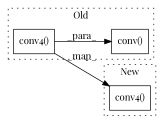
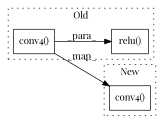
  digraph {
    rankdir=LR
    fontname="Playfair Display"
    node [a=75 l="11,1" shape=box fontname="Playfair Display"]
    edge [fontname="Playfair Display"]
    n1 [label="conv4()" s="1757,1769"]
-   n2 [l="7,1" label="conv()" s="1734,1771"]
+   n2 [l="7,1" label="relu()" s="1734,1771"]
    n3 [label="conv4()" s="1838,1850"]
    subgraph cluster_1 {
      label=Old
      style=dotted
      n1
      n2
    }
    subgraph cluster_2 {
      label=New
      style=dotted
      n3
    }
    n1 -> n2 [label=_para_]
    n1 -> n3 [label=_map_]
  }
